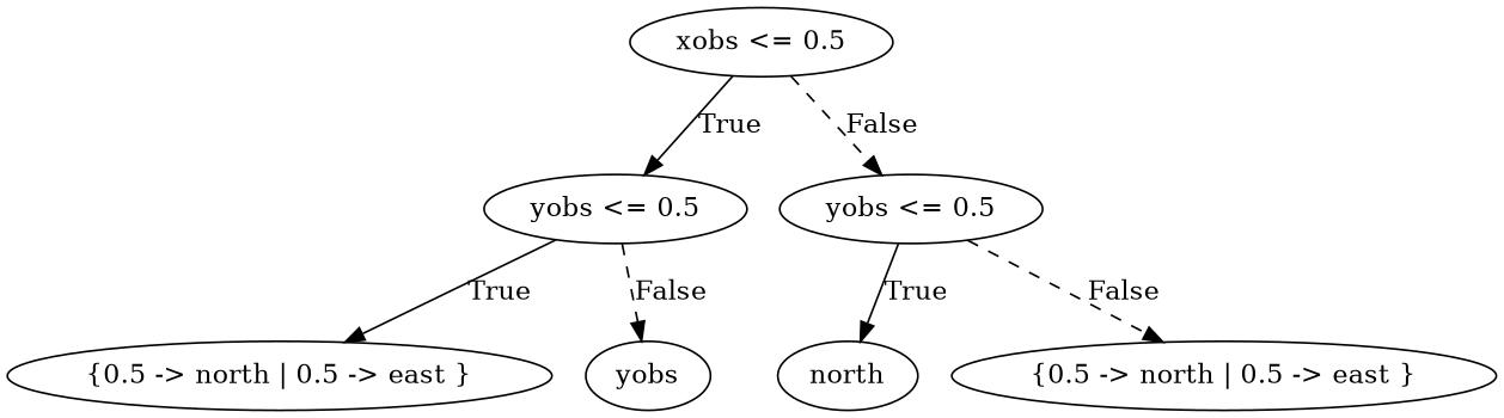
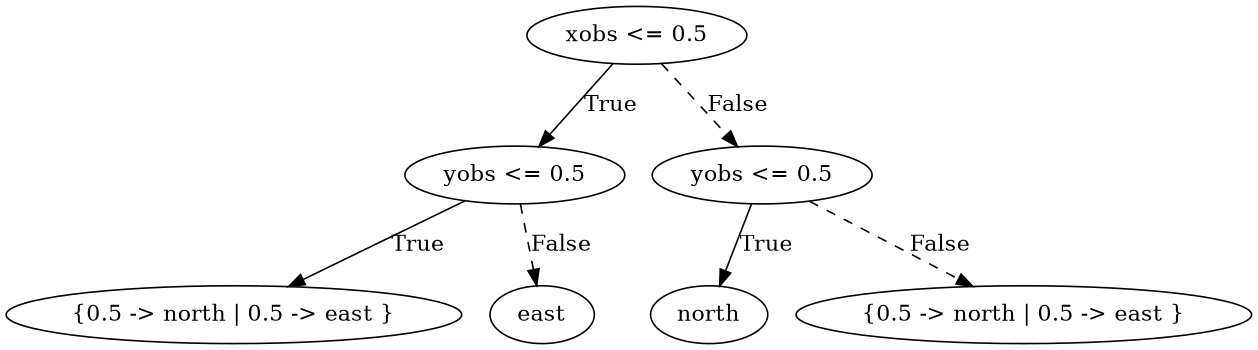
  digraph {
    n1 [label="xobs <= 0.5"]
    n2 [label="yobs <= 0.5"]
    n3 [label="yobs <= 0.5"]
    n4 [label="{0.5 -> north | 0.5 -> east }"]
-   n5 [label=yobs]
+   n5 [label=east]
    n6 [label=north]
    n7 [label="{0.5 -> north | 0.5 -> east }"]
    n1 -> n2 [label=True]
    n1 -> n3 [label=False style=dashed]
    n2 -> n4 [label=True]
    n2 -> n5 [label=False style=dashed]
    n3 -> n6 [label=True]
    n3 -> n7 [label=False style=dashed]
  }
